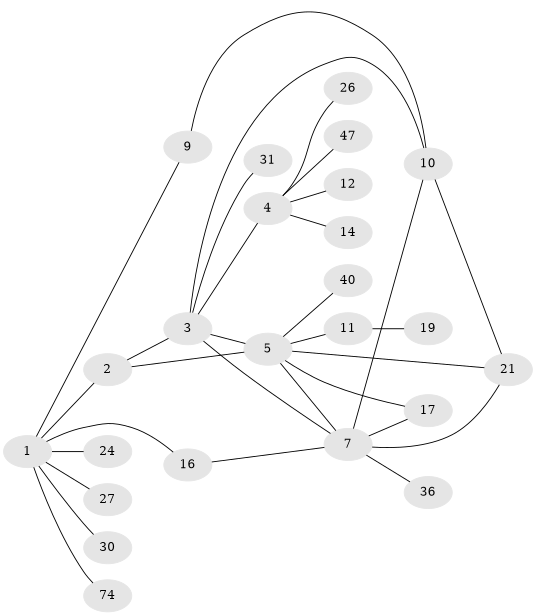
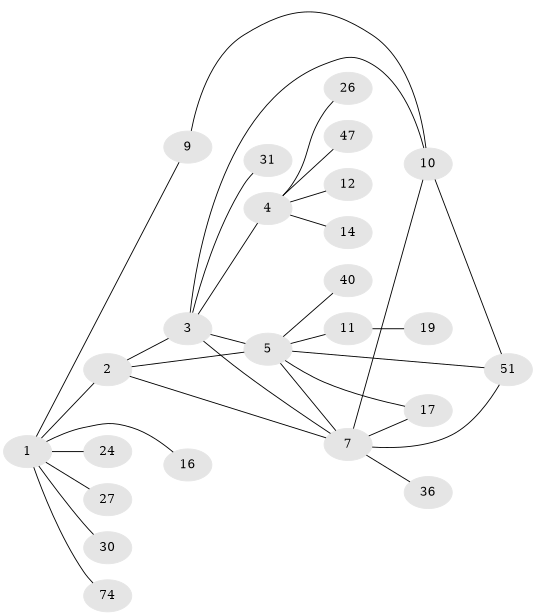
  graph {
    rankdir=LR
    node [color=gray90 style=filled]
    1 [super="+28+25"]
    2
    9 [super="+22+20+13"]
    16
    24
    27
    30
    n8 [label=74]
    3
    5 [super="+15+6+33+39"]
    7 [super="+8+29"]
    10
    4
    31
    11
    17 [super="+34"]
    40
-   21 [super="+42"]
+   21 [super="+42" label=51]
    36
    12
    14 [super="+18+35"]
    26 [super="+46"]
    n23 [label=47]
    19 [super="+32"]
    1 -- 2
    1 -- 9
    1 -- 16
    1 -- 24
    1 -- 27
    1 -- 30
    1 -- n8
    2 -- 3
    2 -- 5
-   16 -- 7
+   2 -- 7
    9 -- 10
    3 -- 5
    3 -- 7 [weight=2]
    3 -- 10
    3 -- 4
    3 -- 31
    5 -- 7 [weight=2]
    5 -- 11
    5 -- 17
    5 -- 40
    5 -- 21
    7 -- 10
    7 -- 17 [weight=2]
    7 -- 21
    7 -- 36
    10 -- 21
    4 -- 12
    4 -- 14
    4 -- 26
    4 -- n23
    11 -- 19
  }
